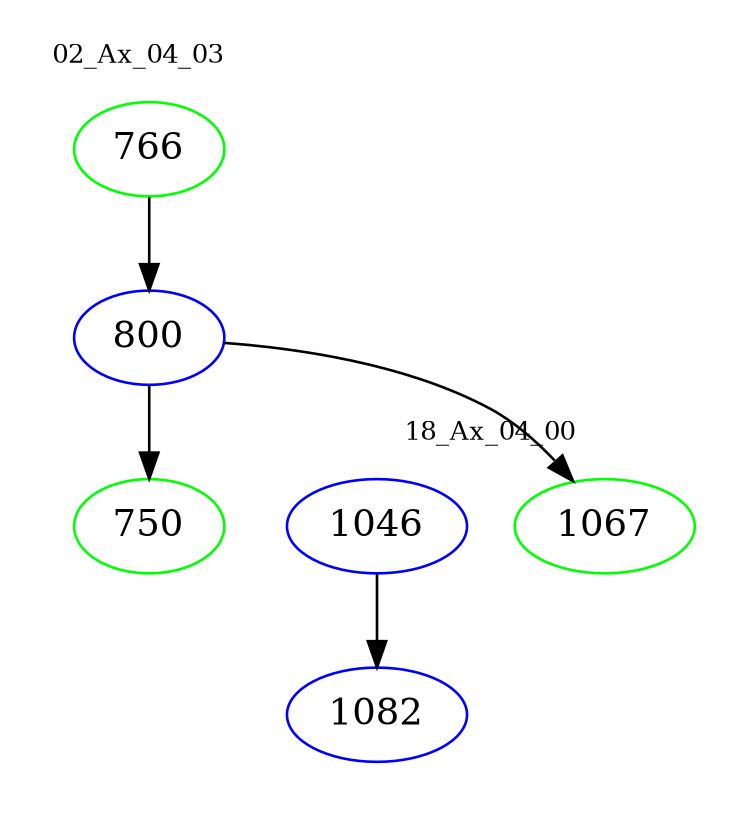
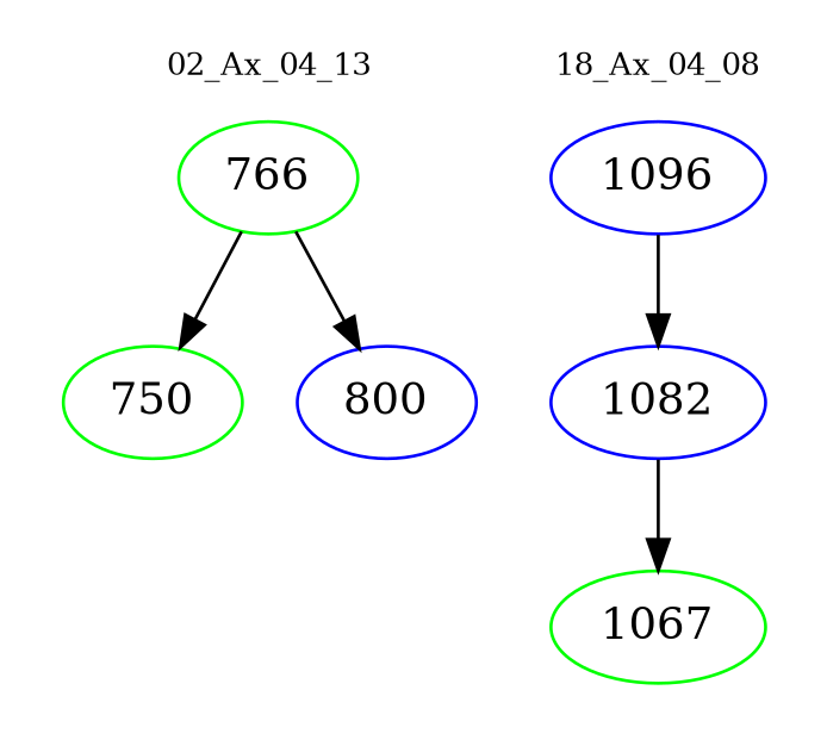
  digraph {
    node [color=green]
    edge [color=black]
    n1 [label=766]
    n2 [label=750]
    n3 [color=blue label=800]
    n4 [color=blue label=1082]
    n5 [label=1067]
-   n6 [color=blue label=1046]
+   n6 [color=blue label=1096]
    subgraph cluster_1 {
      color=white
      fontsize=10
-     label="02_Ax_04_03"
+     label="02_Ax_04_13"
      n1
      n2
      n3
    }
    subgraph cluster_2 {
      color=white
      fontsize=10
-     label="18_Ax_04_00"
+     label="18_Ax_04_08"
      n4
      n5
      n6
    }
-   n3 -> n2
+   n1 -> n2
    n1 -> n3
-   n3 -> n5
+   n4 -> n5
    n6 -> n4
  }
